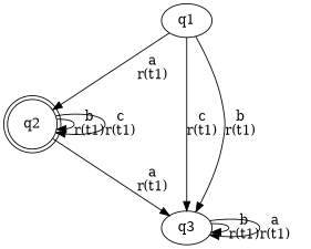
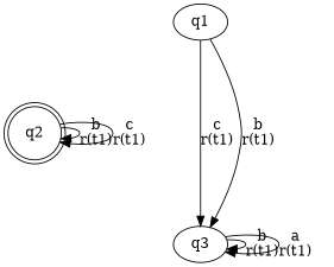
  digraph {
    n1 [label=q1]
    n2 [label=q2 shape=doublecircle]
    n3 [label=q3]
-   n1 -> n2 [label="a\nr(t1)\n"]
    n1 -> n3 [label="c\nr(t1)\n"]
    n1 -> n3 [label="b\nr(t1)\n"]
    n2 -> n2 [label="b\nr(t1)\n"]
    n2 -> n2 [label="c\nr(t1)\n"]
-   n2 -> n3 [label="a\nr(t1)\n"]
    n3 -> n3 [label="b\nr(t1)\n"]
    n3 -> n3 [label="a\nr(t1)\n"]
  }
